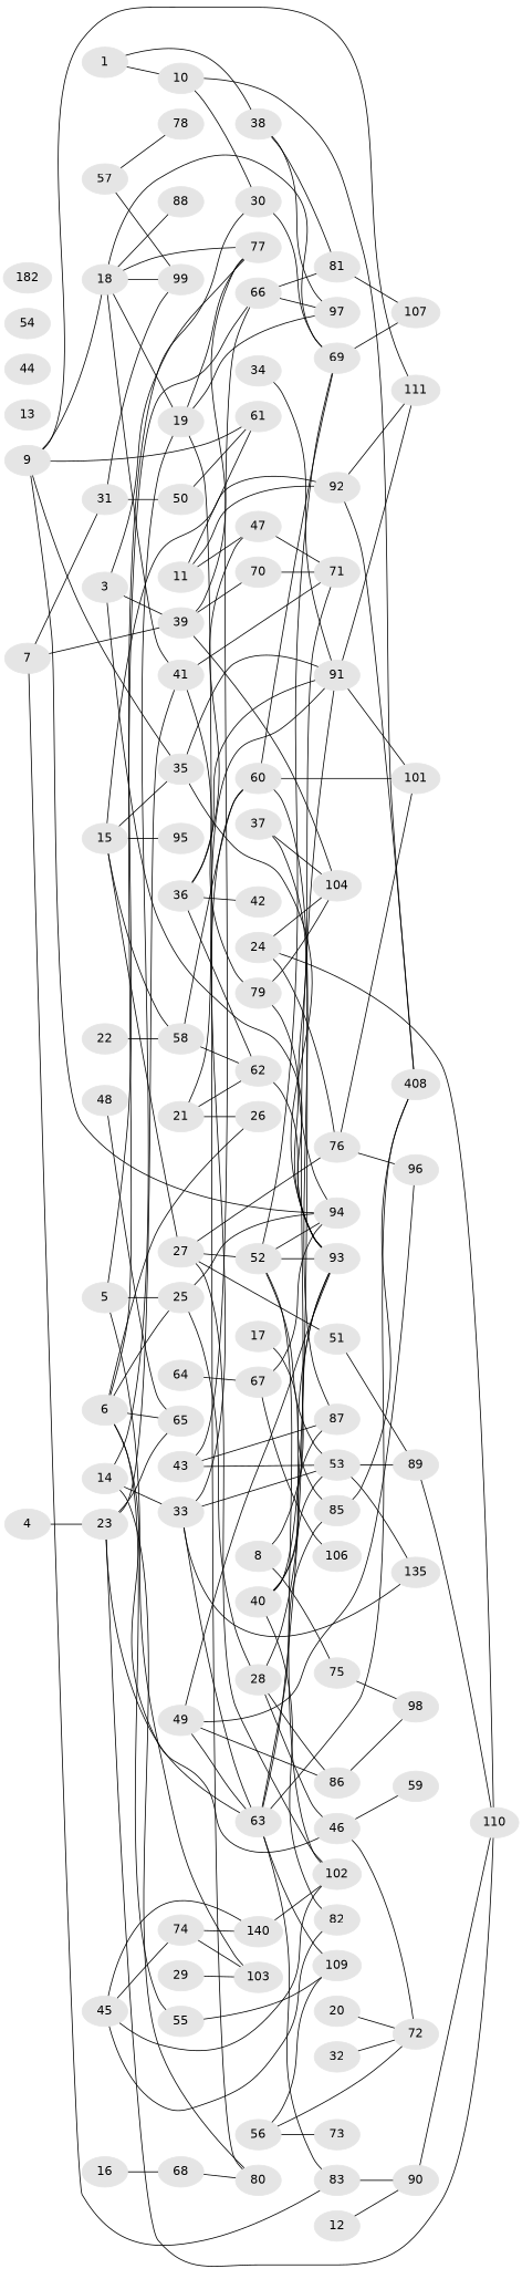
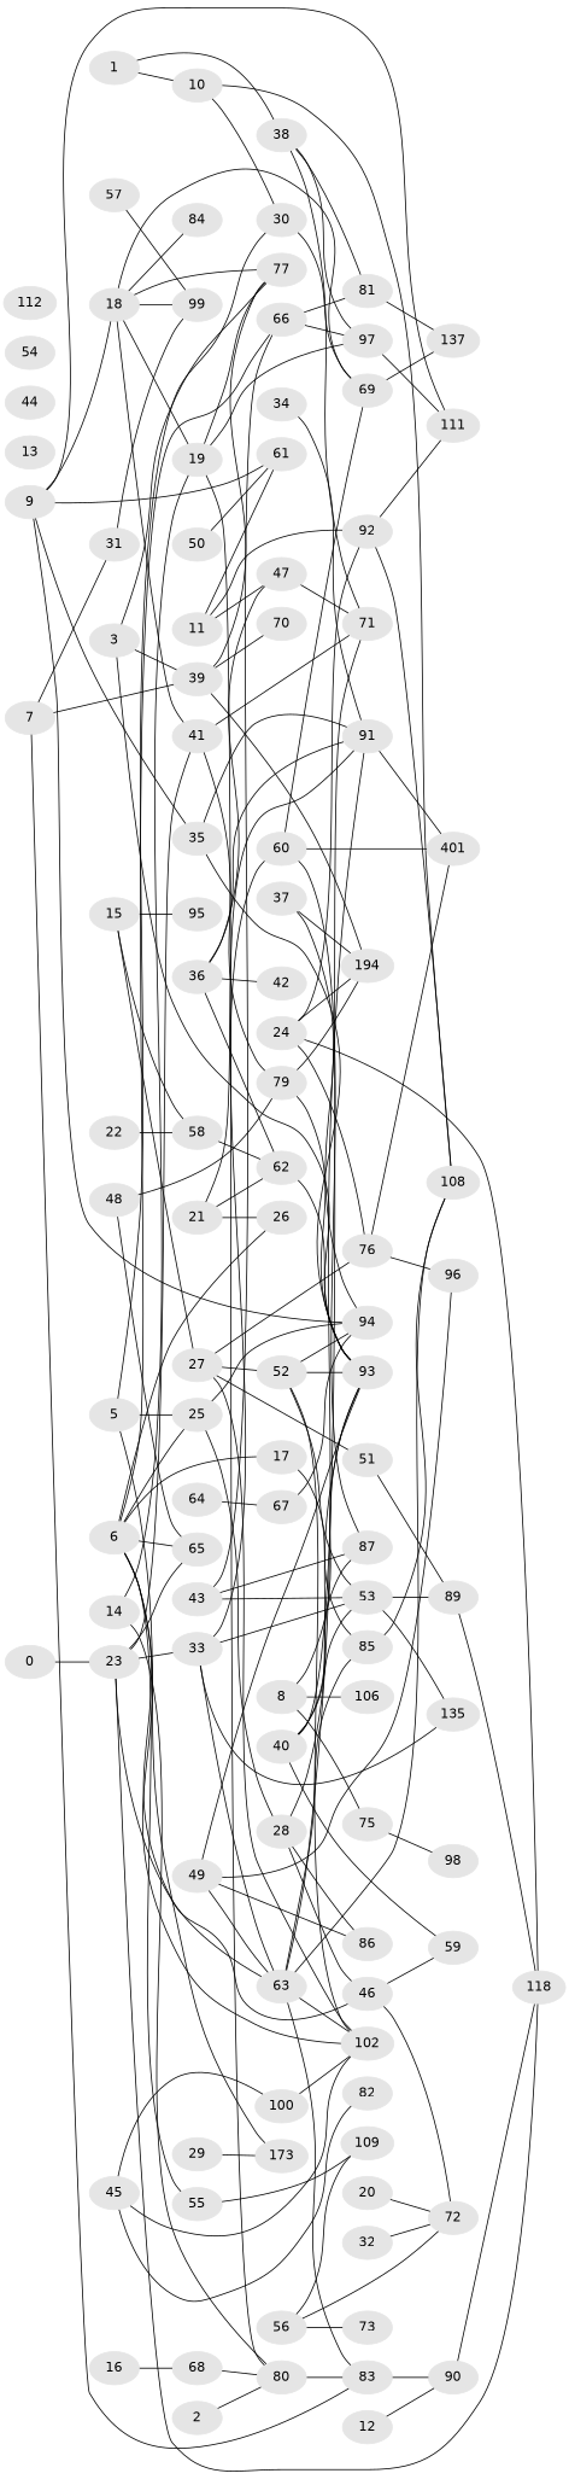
  graph {
    fontname="DejaVu Sans"
    rankdir=LR
    node [color=gray90 fontname="DejaVu Sans" style=filled]
    edge [fontname="DejaVu Sans"]
    1
    10
    38
    30
-   108 [label=408]
+   108
    97
    81
+   2
    80
    83
    3
    39
    77
    93
-   104
+   104 [label=194]
    70
-   4
+   4 [label=0]
    23
    65
    41
    33
    63
-   110
+   110 [label=118]
    5
    25
-   103
+   103 [label=173]
    94
    28
    69
    6
    17
    26
    46
    55
    66
    102
    85
    72
    59
    109
    7
    31
    99
    50
    90
    8
    75
    106
    98
    9
    18
    35
    61
    111
    19
-   84 [label=88]
+   84
    91
    11
    47
    92
    71
    12
    13
    14
    15
    27
    58
    95
    76
    51
    52
    62
    60
    16
    68
    79
-   107
+   107 [label=137]
    20
    21
-   101
+   101 [label=401]
    22
    53
    n83 [label=135]
    24
    96
    86
    89
    29
    32
    87
    34
    36
    42
    37
    40
    82
    43
    44
    45
-   74
-   100 [label=140]
+   100
    48
    49
    54
    56
    73
    57
-   78
    64
    67
-   112 [label=182]
+   112
    1 -- 10
    1 -- 38
    10 -- 30
    10 -- 108
    38 -- 97
    38 -- 81
    30 -- 69
-   91 -- 111
+   97 -- 111
    81 -- 107
+   2 -- 80
+   80 -- 83
    83 -- 90
    3 -- 39
    3 -- 77
    3 -- 93
    39 -- 77
    39 -- 104
    39 -- 70
-   70 -- 71
+   38 -- 71
    4 -- 23
    23 -- 65
    23 -- 41
-   14 -- 33
+   23 -- 33
    23 -- 63
    23 -- 110
    41 -- 71
    41 -- 79
    33 -- 63
    33 -- 60
    33 -- 53
    33 -- n83
    63 -- 108
    63 -- 83
    63 -- 85
-   63 -- 109
+   63 -- 102
    63 -- 91
    5 -- 30
    5 -- 25
    5 -- 103
    25 -- 94
    25 -- 28
    28 -- 93
    28 -- 46
    28 -- 86
    69 -- 107
    6 -- 65
    6 -- 25
+   6 -- 17
    6 -- 26
    6 -- 46
    6 -- 55
    6 -- 66
+   6 -- 102
    17 -- 85
    46 -- 72
    46 -- 59
    55 -- 109
    66 -- 97
    66 -- 81
    85 -- 108
    7 -- 83
    7 -- 39
    7 -- 31
    31 -- 99
-   31 -- 50
    50 -- 61
    90 -- 110
    8 -- 93
    8 -- 75
-   67 -- 106
+   8 -- 106
    75 -- 98
    9 -- 94
    9 -- 18
    9 -- 35
    9 -- 61
    9 -- 111
    18 -- 77
    18 -- 41
    18 -- 69
    18 -- 99
    18 -- 19
    18 -- 84
    35 -- 93
    35 -- 91
    19 -- 97
    19 -- 80
    19 -- 77
    91 -- 101
    11 -- 61
    11 -- 47
    11 -- 92
    47 -- 71
    92 -- 108
    92 -- 111
    12 -- 90
    14 -- 80
    14 -- 19
-   15 -- 35
    15 -- 27
    15 -- 58
    15 -- 95
    27 -- 102
    27 -- 76
    27 -- 51
    27 -- 52
    58 -- 62
-   58 -- 60
    76 -- 101
    76 -- 96
    51 -- 89
    52 -- 93
    52 -- 94
-   52 -- 69
    52 -- 102
    52 -- 53
    62 -- 93
    60 -- 69
    60 -- 101
    60 -- 87
    16 -- 68
    68 -- 80
    79 -- 93
    79 -- 104
    20 -- 72
    21 -- 26
    21 -- 91
    21 -- 62
    22 -- 58
    53 -- n83
    53 -- 89
    24 -- 104
    24 -- 110
-   15 -- 92
+   24 -- 92
    24 -- 76
-   86 -- 98
    89 -- 110
    29 -- 103
    32 -- 72
    34 -- 91
    36 -- 91
    36 -- 47
    36 -- 62
    36 -- 42
    37 -- 104
    37 -- 94
    40 -- 71
    40 -- 53
    40 -- 87
-   40 -- 82
+   40 -- 59
    43 -- 66
    43 -- 53
    43 -- 87
    45 -- 102
    45 -- 82
-   45 -- 74
    45 -- 100
-   74 -- 103
-   74 -- 100
    100 -- 102
    48 -- 65
+   48 -- 79
    49 -- 93
    49 -- 63
    49 -- 96
    49 -- 86
    56 -- 72
    56 -- 109
    56 -- 73
    57 -- 99
-   57 -- 78
    64 -- 67
    67 -- 94
  }
